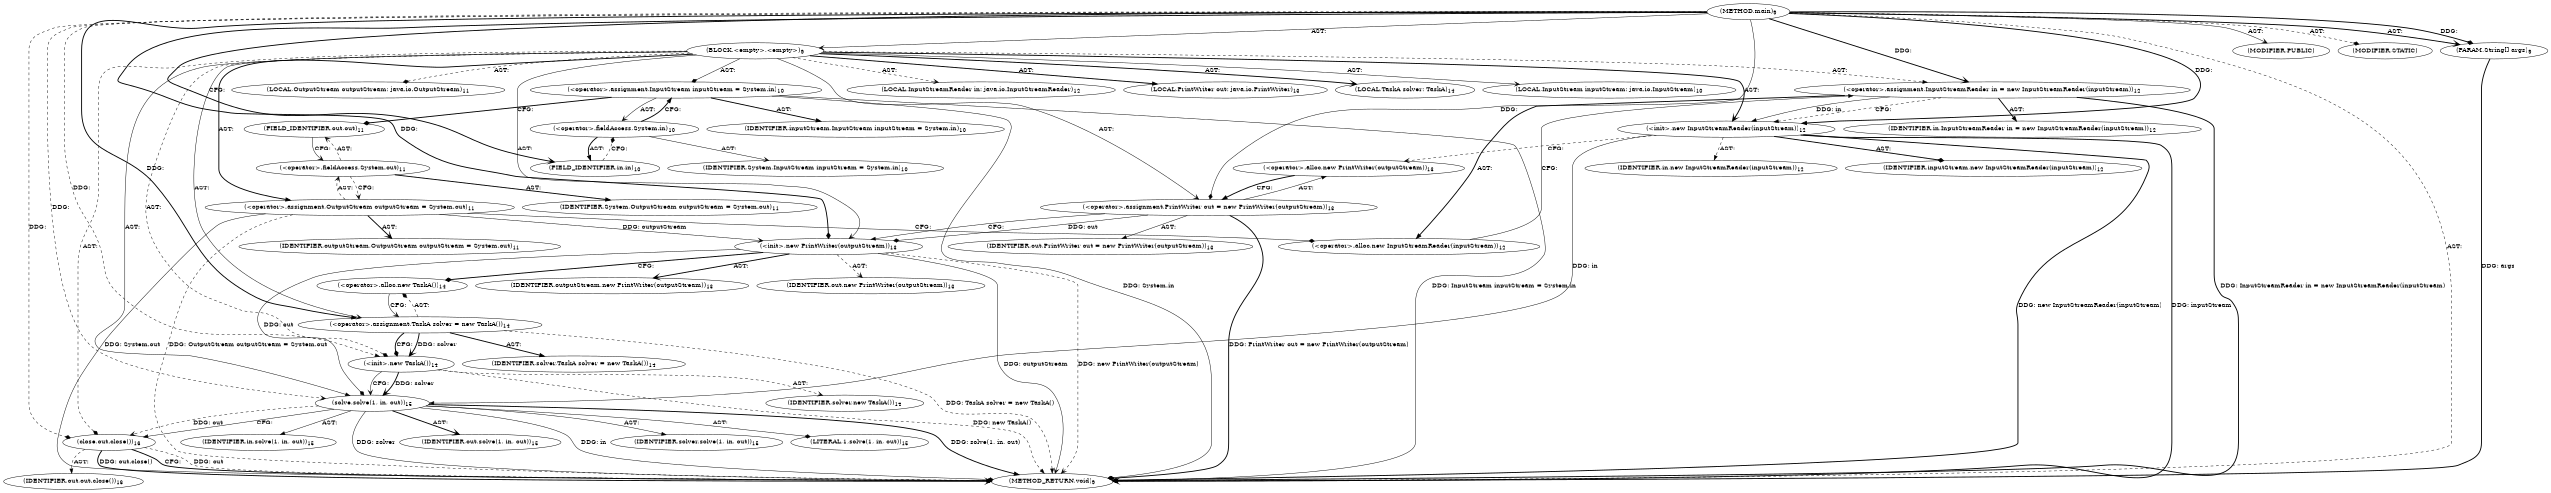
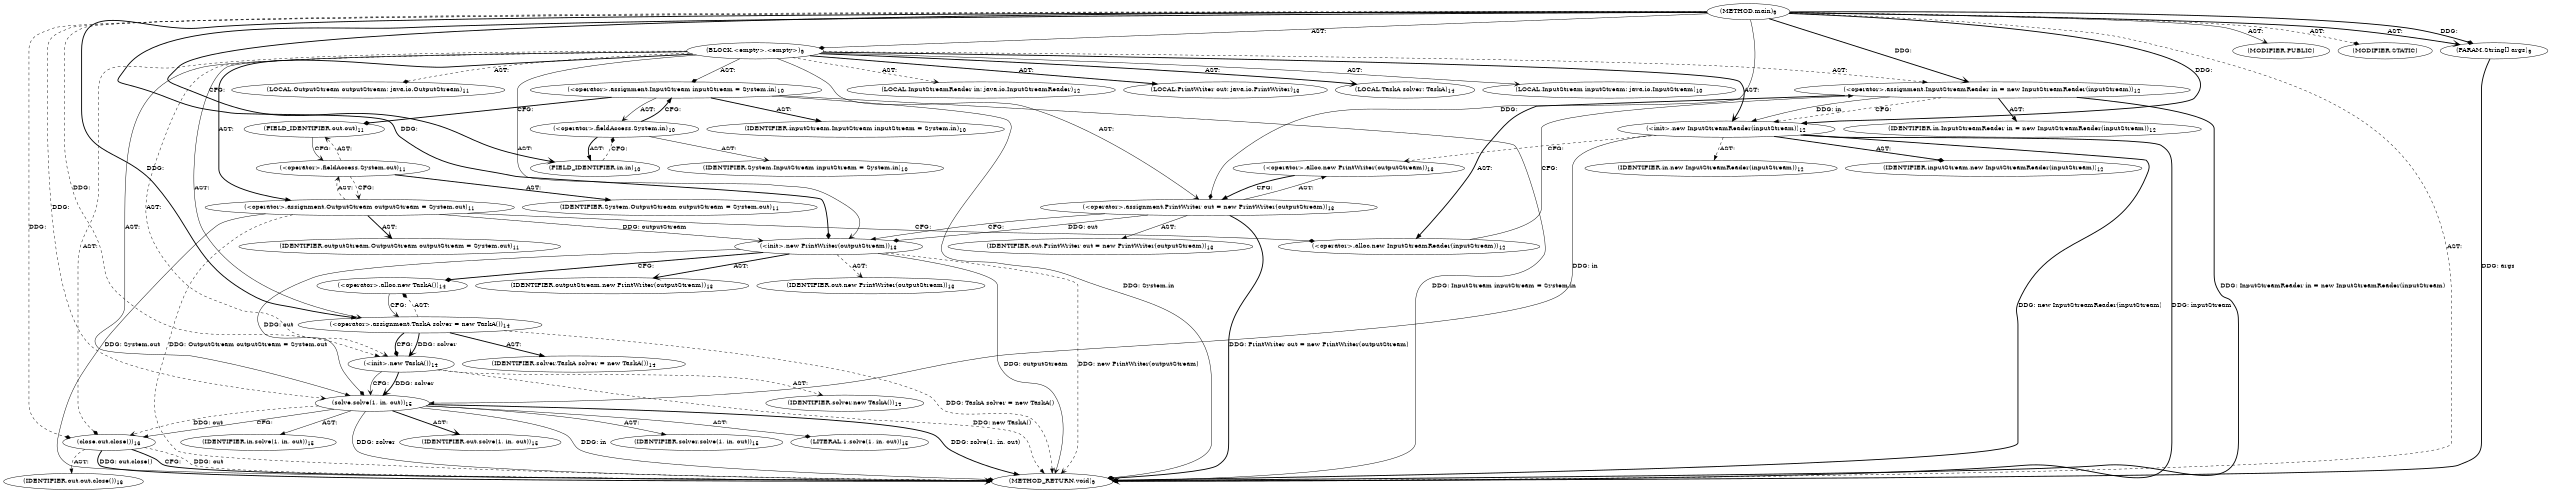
  digraph {
    edge [arrowhead=vee style=bold]
    n1 [label=<(METHOD,main)<SUB>9</SUB>>]
    n2 [label=<(PARAM,String[] args)<SUB>9</SUB>>]
    n3 [label=<(BLOCK,&lt;empty&gt;,&lt;empty&gt;)<SUB>9</SUB>>]
    n4 [label=<(FIELD_IDENTIFIER,in,in)<SUB>10</SUB>>]
    n5 [label=<(&lt;operator&gt;.assignment,InputStreamReader in = new InputStreamReader(inputStream))<SUB>12</SUB>>]
    n6 [label=<(&lt;init&gt;,new InputStreamReader(inputStream))<SUB>12</SUB>>]
    n7 [label=<(&lt;operator&gt;.assignment,PrintWriter out = new PrintWriter(outputStream))<SUB>13</SUB>>]
    n8 [label=<(&lt;init&gt;,new PrintWriter(outputStream))<SUB>13</SUB>>]
    n9 [label=<(&lt;operator&gt;.assignment,TaskA solver = new TaskA())<SUB>14</SUB>>]
    n10 [label=<(&lt;init&gt;,new TaskA())<SUB>14</SUB>>]
    n11 [label=<(solve,solve(1, in, out))<SUB>15</SUB>>]
    n12 [label=<(close,out.close())<SUB>16</SUB>>]
    n13 [label=<(MODIFIER,PUBLIC)>]
    n14 [label=<(MODIFIER,STATIC)>]
    n15 [label=<(METHOD_RETURN,void)<SUB>9</SUB>>]
    n16 [label=<(LOCAL,InputStream inputStream: java.io.InputStream)<SUB>10</SUB>>]
    n17 [label=<(&lt;operator&gt;.assignment,InputStream inputStream = System.in)<SUB>10</SUB>>]
    n18 [label=<(LOCAL,OutputStream outputStream: java.io.OutputStream)<SUB>11</SUB>>]
    n19 [label=<(&lt;operator&gt;.assignment,OutputStream outputStream = System.out)<SUB>11</SUB>>]
    n20 [label=<(LOCAL,InputStreamReader in: java.io.InputStreamReader)<SUB>12</SUB>>]
    n21 [label=<(LOCAL,PrintWriter out: java.io.PrintWriter)<SUB>13</SUB>>]
    n22 [label=<(LOCAL,TaskA solver: TaskA)<SUB>14</SUB>>]
    n23 [label=<(&lt;operator&gt;.fieldAccess,System.in)<SUB>10</SUB>>]
    n24 [label=<(&lt;operator&gt;.alloc,new InputStreamReader(inputStream))<SUB>12</SUB>>]
    n25 [label=<(IDENTIFIER,in,InputStreamReader in = new InputStreamReader(inputStream))<SUB>12</SUB>>]
    n26 [label=<(IDENTIFIER,in,new InputStreamReader(inputStream))<SUB>12</SUB>>]
    n27 [label=<(IDENTIFIER,inputStream,new InputStreamReader(inputStream))<SUB>12</SUB>>]
    n28 [label=<(&lt;operator&gt;.alloc,new PrintWriter(outputStream))<SUB>13</SUB>>]
    n29 [label=<(IDENTIFIER,out,PrintWriter out = new PrintWriter(outputStream))<SUB>13</SUB>>]
    n30 [label=<(IDENTIFIER,out,new PrintWriter(outputStream))<SUB>13</SUB>>]
    n31 [label=<(IDENTIFIER,outputStream,new PrintWriter(outputStream))<SUB>13</SUB>>]
    n32 [label=<(&lt;operator&gt;.alloc,new TaskA())<SUB>14</SUB>>]
    n33 [label=<(IDENTIFIER,solver,TaskA solver = new TaskA())<SUB>14</SUB>>]
    n34 [label=<(IDENTIFIER,solver,new TaskA())<SUB>14</SUB>>]
    n35 [label=<(IDENTIFIER,solver,solve(1, in, out))<SUB>15</SUB>>]
    n36 [label=<(LITERAL,1,solve(1, in, out))<SUB>15</SUB>>]
    n37 [label=<(IDENTIFIER,in,solve(1, in, out))<SUB>15</SUB>>]
    n38 [label=<(IDENTIFIER,out,solve(1, in, out))<SUB>15</SUB>>]
    n39 [label=<(IDENTIFIER,out,out.close())<SUB>16</SUB>>]
    n40 [label=<(IDENTIFIER,inputStream,InputStream inputStream = System.in)<SUB>10</SUB>>]
    n41 [label=<(FIELD_IDENTIFIER,out,out)<SUB>11</SUB>>]
    n42 [label=<(IDENTIFIER,outputStream,OutputStream outputStream = System.out)<SUB>11</SUB>>]
    n43 [label=<(&lt;operator&gt;.fieldAccess,System.out)<SUB>11</SUB>>]
    n44 [label=<(IDENTIFIER,System,InputStream inputStream = System.in)<SUB>10</SUB>>]
    n45 [label=<(IDENTIFIER,System,OutputStream outputStream = System.out)<SUB>11</SUB>>]
    n1 -> n2 [label="AST: "]
    n1 -> n2 [arrowhead=diamond label="DDG: "]
-   n1 -> n3 [label="AST: " style=solid]
+   n1 -> n3 [arrowhead=diamond label="AST: " style=solid]
    n1 -> n4 [label="CFG: "]
    n1 -> n5 [label="DDG: "]
    n1 -> n6 [arrowhead=normal label="DDG: "]
    n1 -> n7 [arrowhead=diamond label="DDG: " style=solid]
    n1 -> n8 [arrowhead=diamond label="DDG: "]
    n1 -> n9 [arrowhead=normal label="DDG: "]
    n1 -> n10 [arrowhead=normal label="DDG: " style=dashed]
    n1 -> n11 [label="DDG: " style=dashed]
    n1 -> n12 [arrowhead=diamond label="DDG: " style=dashed]
    n1 -> n13 [label="AST: " style=solid]
    n1 -> n14 [arrowhead=diamond label="AST: " style=dashed]
    n1 -> n15 [arrowhead=normal label="AST: " style=dashed]
    n2 -> n15 [arrowhead=normal label="DDG: args"]
    n3 -> n5 [arrowhead=normal label="AST: " style=dashed]
    n3 -> n6 [label="AST: "]
    n3 -> n7 [label="AST: " style=solid]
    n3 -> n8 [label="AST: " style=solid]
    n3 -> n9 [label="AST: " style=solid]
-   n3 -> n10 [arrowhead=diamond label="AST: " style=dashed]
+   n3 -> n10 [label="AST: " style=dashed]
    n3 -> n11 [arrowhead=normal label="AST: " style=solid]
    n3 -> n12 [arrowhead=diamond label="AST: " style=dashed]
    n3 -> n16 [label="AST: " style=solid]
    n3 -> n17 [arrowhead=diamond label="AST: " style=solid]
    n3 -> n18 [arrowhead=diamond label="AST: " style=dashed]
    n3 -> n19 [arrowhead=normal label="AST: "]
    n3 -> n20 [label="AST: " style=dashed]
    n3 -> n21 [arrowhead=normal label="AST: "]
    n3 -> n22 [label="AST: "]
    n4 -> n23 [arrowhead=diamond label="CFG: " style=dashed]
    n5 -> n6 [arrowhead=normal label="CFG: " style=dashed]
    n5 -> n6 [arrowhead=normal label="DDG: in" style=solid]
    n5 -> n15 [arrowhead=diamond label="DDG: InputStreamReader in = new InputStreamReader(inputStream)"]
    n5 -> n24 [arrowhead=normal label="AST: "]
    n5 -> n25 [arrowhead=normal label="AST: "]
    n6 -> n11 [arrowhead=normal label="DDG: in" style=solid]
    n6 -> n15 [label="DDG: inputStream"]
    n6 -> n15 [arrowhead=normal label="DDG: new InputStreamReader(inputStream)"]
    n6 -> n26 [arrowhead=normal label="AST: " style=dashed]
    n6 -> n27 [arrowhead=diamond label="AST: "]
    n6 -> n28 [label="CFG: " style=dashed]
    n7 -> n8 [arrowhead=normal label="CFG: " style=solid]
    n7 -> n8 [arrowhead=diamond label="DDG: out" style=solid]
    n7 -> n15 [arrowhead=diamond label="DDG: PrintWriter out = new PrintWriter(outputStream)"]
    n7 -> n28 [arrowhead=normal label="AST: " style=solid]
    n7 -> n29 [arrowhead=normal label="AST: " style=solid]
    n8 -> n11 [arrowhead=diamond label="DDG: out" style=solid]
    n8 -> n15 [label="DDG: outputStream" style=solid]
    n8 -> n15 [label="DDG: new PrintWriter(outputStream)" style=dashed]
    n8 -> n30 [label="AST: " style=dashed]
    n8 -> n31 [label="AST: "]
    n8 -> n32 [arrowhead=diamond label="CFG: "]
    n9 -> n10 [arrowhead=diamond label="CFG: "]
    n9 -> n10 [label="DDG: solver"]
    n9 -> n15 [arrowhead=normal label="DDG: TaskA solver = new TaskA()" style=dashed]
    n9 -> n32 [arrowhead=diamond label="AST: " style=dashed]
    n9 -> n33 [arrowhead=normal label="AST: "]
    n10 -> n11 [label="CFG: " style=solid]
    n10 -> n11 [label="DDG: solver"]
    n10 -> n15 [arrowhead=normal label="DDG: new TaskA()" style=dashed]
    n10 -> n34 [label="AST: " style=dashed]
    n11 -> n12 [arrowhead=normal label="CFG: " style=solid]
    n11 -> n12 [label="DDG: out" style=dashed]
    n11 -> n15 [arrowhead=diamond label="DDG: solver" style=solid]
    n11 -> n15 [arrowhead=diamond label="DDG: in" style=solid]
    n11 -> n15 [arrowhead=normal label="DDG: solve(1, in, out)"]
    n11 -> n35 [arrowhead=normal label="AST: " style=solid]
    n11 -> n36 [arrowhead=diamond label="AST: " style=solid]
    n11 -> n37 [arrowhead=normal label="AST: " style=solid]
    n11 -> n38 [label="AST: "]
    n12 -> n15 [arrowhead=normal label="CFG: "]
    n12 -> n15 [arrowhead=diamond label="DDG: out" style=dashed]
    n12 -> n15 [label="DDG: out.close()"]
    n12 -> n39 [arrowhead=normal label="AST: " style=dashed]
    n17 -> n15 [arrowhead=diamond label="DDG: System.in" style=solid]
    n17 -> n15 [arrowhead=diamond label="DDG: InputStream inputStream = System.in" style=solid]
    n17 -> n23 [label="AST: " style=solid]
    n17 -> n40 [arrowhead=normal label="AST: "]
    n17 -> n41 [arrowhead=diamond label="CFG: "]
    n19 -> n8 [label="DDG: outputStream" style=solid]
    n19 -> n15 [arrowhead=normal label="DDG: System.out" style=solid]
    n19 -> n15 [arrowhead=diamond label="DDG: OutputStream outputStream = System.out" style=dashed]
    n19 -> n24 [arrowhead=diamond label="CFG: " style=solid]
    n19 -> n42 [label="AST: "]
    n19 -> n43 [label="AST: " style=dashed]
    n23 -> n4 [arrowhead=normal label="AST: "]
    n23 -> n17 [arrowhead=normal label="CFG: "]
    n23 -> n44 [label="AST: " style=solid]
    n24 -> n5 [arrowhead=normal label="CFG: " style=solid]
    n28 -> n7 [arrowhead=normal label="CFG: "]
    n32 -> n9 [label="CFG: " style=solid]
    n41 -> n43 [label="CFG: " style=solid]
    n43 -> n19 [label="CFG: " style=dashed]
    n43 -> n41 [label="AST: " style=dashed]
    n43 -> n45 [arrowhead=normal label="AST: "]
  }
